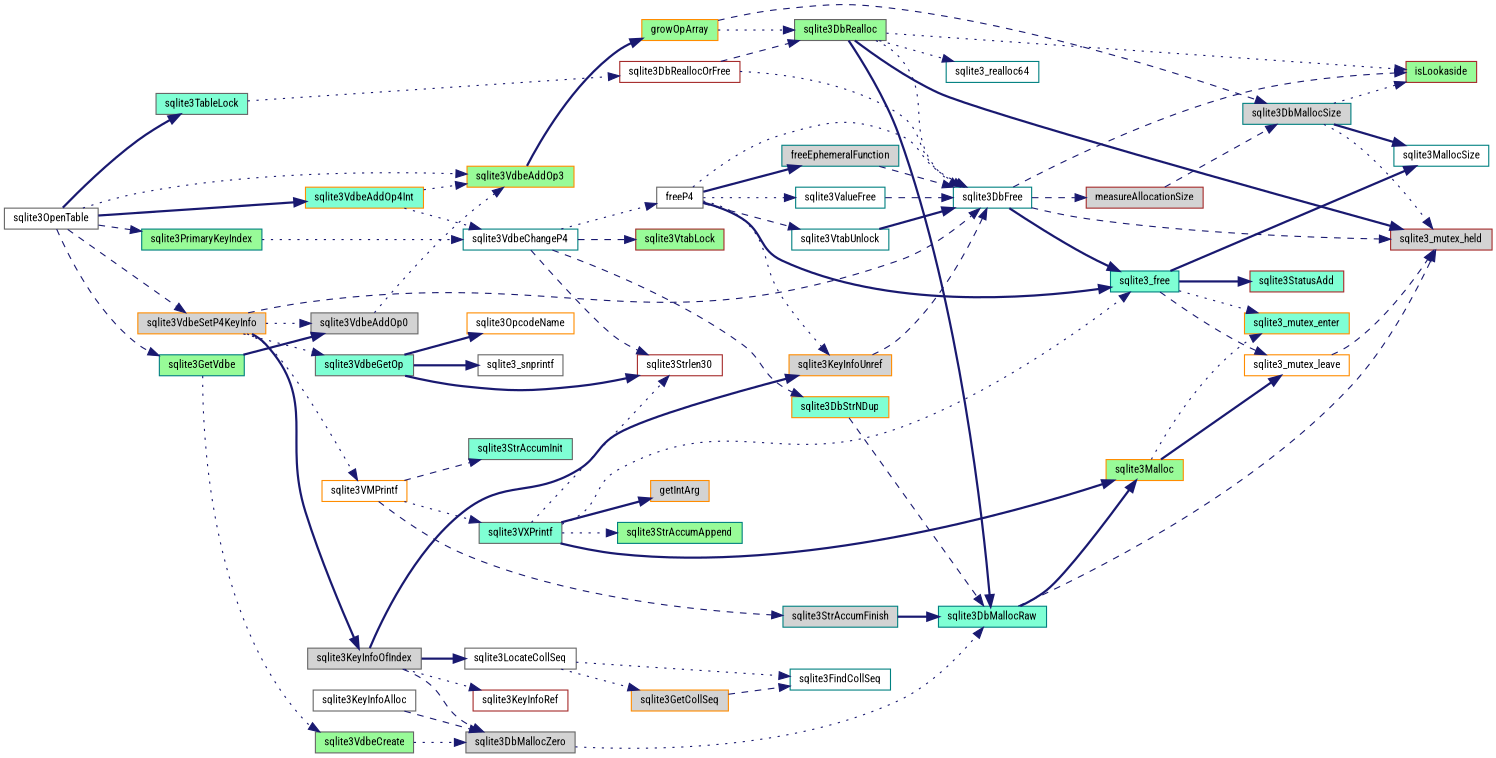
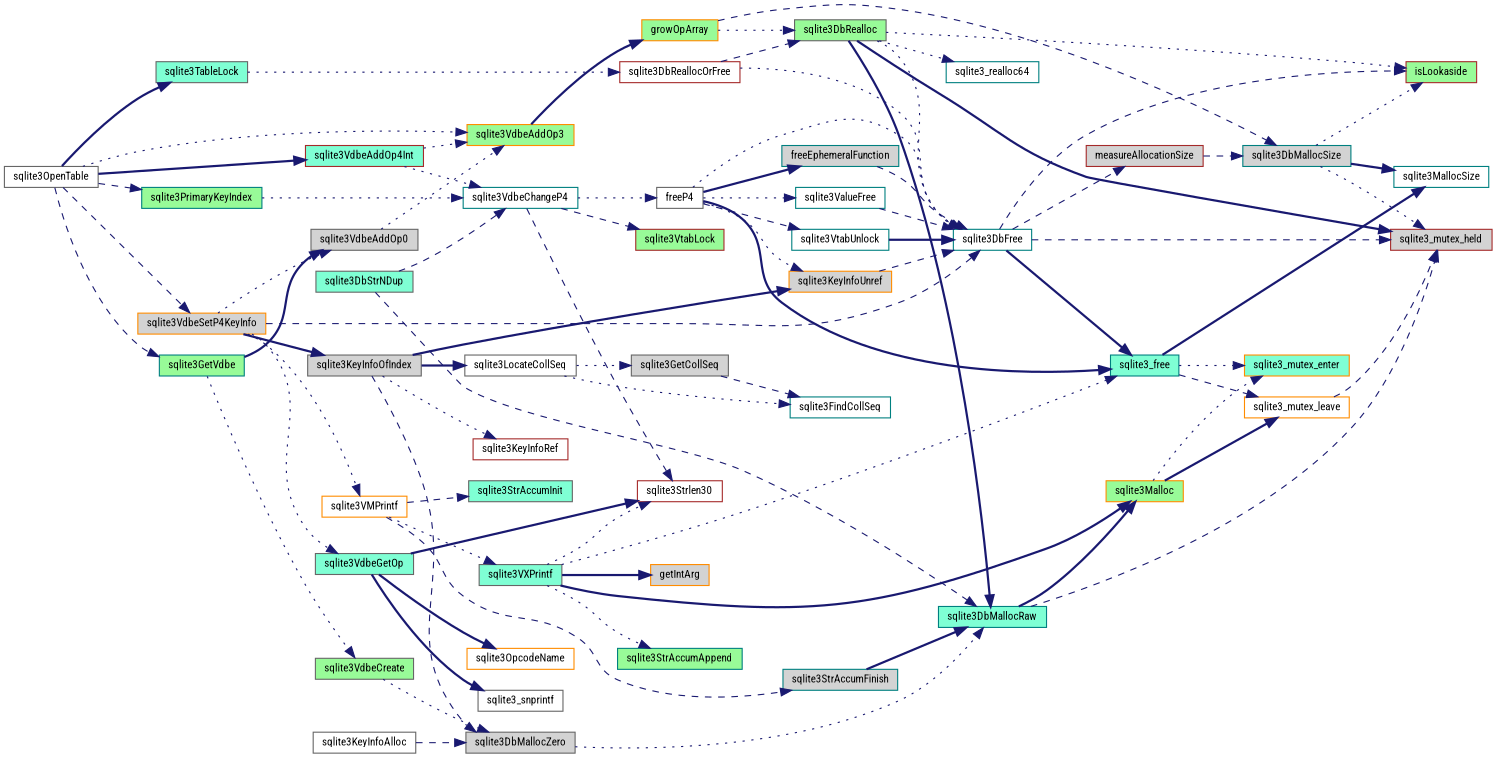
  digraph {
    fontname="Roboto Condensed"
    rankdir=LR
    node [color=gray40 fillcolor=white fontname="Roboto Condensed" fontsize=10 shape=record style=filled]
    edge [color=midnightblue fontname="Roboto Condensed" fontsize=10 labelfontname=FreeSans labelfontsize=10 style=dotted]
    n1 [fontcolor=black height=0.2 label=sqlite3OpenTable width=0.4]
    n2 [color=teal fillcolor=palegreen height=0.2 label=sqlite3GetVdbe width=0.4]
    n3 [color=darkorange fillcolor=palegreen height=0.2 label=sqlite3VdbeAddOp3 width=0.4]
    n4 [fillcolor=aquamarine height=0.2 label=sqlite3TableLock width=0.4]
-   n5 [color=darkorange fillcolor=aquamarine height=0.2 label=sqlite3VdbeAddOp4Int width=0.4]
+   n5 [color=brown fillcolor=aquamarine height=0.2 label=sqlite3VdbeAddOp4Int width=0.4]
    n6 [color=teal fillcolor=palegreen height=0.2 label=sqlite3PrimaryKeyIndex width=0.4]
    n7 [color=darkorange fillcolor=lightgrey height=0.2 label=sqlite3VdbeSetP4KeyInfo width=0.4]
    n8 [fillcolor=palegreen height=0.2 label=sqlite3VdbeCreate width=0.4]
    n9 [fillcolor=lightgrey height=0.2 label=sqlite3VdbeAddOp0 width=0.4]
    n10 [color=darkorange fillcolor=palegreen height=0.2 label=growOpArray width=0.4]
    n11 [color=brown height=0.2 label=sqlite3DbReallocOrFree width=0.4]
    n12 [color=teal height=0.2 label=sqlite3VdbeChangeP4 width=0.4]
    n13 [color=teal height=0.2 label=sqlite3DbFree width=0.4]
    n14 [fillcolor=lightgrey height=0.2 label=sqlite3KeyInfoOfIndex width=0.4]
    n15 [color=darkorange height=0.2 label=sqlite3VMPrintf width=0.4]
    n16 [fillcolor=aquamarine height=0.2 label=sqlite3VdbeGetOp width=0.4]
    n17 [fillcolor=lightgrey height=0.2 label=sqlite3DbMallocZero width=0.4]
    n18 [color=teal fillcolor=aquamarine height=0.2 label=sqlite3DbMallocRaw width=0.4]
    n19 [color=brown fillcolor=lightgrey height=0.2 label=sqlite3_mutex_held width=0.4]
    n20 [color=darkorange fillcolor=palegreen height=0.2 label=sqlite3Malloc width=0.4]
    n21 [color=darkorange fillcolor=aquamarine height=0.2 label=sqlite3_mutex_enter width=0.4]
    n22 [color=darkorange height=0.2 label=sqlite3_mutex_leave width=0.4]
    n23 [fillcolor=palegreen height=0.2 label=sqlite3DbRealloc width=0.4]
    n24 [color=teal fillcolor=lightgrey height=0.2 label=sqlite3DbMallocSize width=0.4]
    n25 [color=brown fillcolor=palegreen height=0.2 label=isLookaside width=0.4]
    n26 [color=teal height=0.2 label=sqlite3_realloc64 width=0.4]
    n27 [color=teal height=0.2 label=sqlite3MallocSize width=0.4]
    n28 [color=brown fillcolor=lightgrey height=0.2 label=measureAllocationSize width=0.4]
    n29 [color=teal fillcolor=aquamarine height=0.2 label=sqlite3_free width=0.4]
-   n30 [color=brown fillcolor=aquamarine height=0.2 label=sqlite3StatusAdd width=0.4]
    n31 [height=0.2 label=freeP4 width=0.4]
    n32 [color=brown fillcolor=palegreen height=0.2 label=sqlite3VtabLock width=0.4]
    n33 [color=brown height=0.2 label=sqlite3Strlen30 width=0.4]
-   n34 [color=darkorange fillcolor=aquamarine height=0.2 label=sqlite3DbStrNDup width=0.4]
+   n34 [fillcolor=aquamarine height=0.2 label=sqlite3DbStrNDup width=0.4]
    n35 [color=darkorange fillcolor=lightgrey height=0.2 label=sqlite3KeyInfoUnref width=0.4]
    n36 [color=teal fillcolor=lightgrey height=0.2 label=freeEphemeralFunction width=0.4]
    n37 [color=teal height=0.2 label=sqlite3ValueFree width=0.4]
    n38 [color=teal height=0.2 label=sqlite3VtabUnlock width=0.4]
    n39 [height=0.2 label=sqlite3LocateCollSeq width=0.4]
    n40 [color=brown height=0.2 label=sqlite3KeyInfoRef width=0.4]
    n41 [fillcolor=aquamarine height=0.2 label=sqlite3StrAccumInit width=0.4]
    n42 [fillcolor=aquamarine height=0.2 label=sqlite3VXPrintf width=0.4]
    n43 [color=teal fillcolor=lightgrey height=0.2 label=sqlite3StrAccumFinish width=0.4]
    n44 [color=darkorange height=0.2 label=sqlite3OpcodeName width=0.4]
    n45 [height=0.2 label=sqlite3_snprintf width=0.4]
    n46 [height=0.2 label=sqlite3KeyInfoAlloc width=0.4]
    n47 [color=teal height=0.2 label=sqlite3FindCollSeq width=0.4]
-   n48 [color=darkorange fillcolor=lightgrey height=0.2 label=sqlite3GetCollSeq width=0.4]
+   n48 [fillcolor=lightgrey height=0.2 label=sqlite3GetCollSeq width=0.4]
    n49 [color=teal fillcolor=palegreen height=0.2 label=sqlite3StrAccumAppend width=0.4]
    n50 [color=darkorange fillcolor=lightgrey height=0.2 label=getIntArg width=0.4]
    n1 -> n2 [style=dashed]
    n1 -> n3
    n1 -> n4 [style=bold]
    n1 -> n5 [style=bold]
    n1 -> n6 [style=dashed]
    n1 -> n7 [style=dashed]
    n2 -> n8
    n2 -> n9 [style=bold]
    n3 -> n10 [style=bold]
    n4 -> n11
    n5 -> n3
    n5 -> n12
    n6 -> n12
    n7 -> n9
    n7 -> n13 [style=dashed]
    n7 -> n14 [style=bold]
    n7 -> n15
    n7 -> n16
    n8 -> n17
    n9 -> n3
    n10 -> n23
    n10 -> n24 [style=dashed]
    n11 -> n13
    n11 -> n23 [style=dashed]
    n12 -> n31
    n12 -> n32 [style=dashed]
    n12 -> n33 [style=dashed]
-   n12 -> n34 [style=dashed]
+   n34 -> n12 [style=dashed]
    n13 -> n19 [style=dashed]
    n13 -> n25 [style=dashed]
    n13 -> n28 [style=dashed]
    n13 -> n29 [style=bold]
    n14 -> n17 [style=dashed]
    n14 -> n35 [style=bold]
    n14 -> n39 [style=bold]
    n14 -> n40
    n15 -> n41 [style=dashed]
    n15 -> n42
    n15 -> n43 [style=dashed]
    n16 -> n33 [style=bold]
    n16 -> n44 [style=bold]
    n16 -> n45 [style=bold]
    n17 -> n18
    n18 -> n19 [style=dashed]
    n18 -> n20 [style=bold]
    n20 -> n21
    n20 -> n22 [style=bold]
    n22 -> n19 [style=dashed]
    n23 -> n13
    n23 -> n18 [style=bold]
    n23 -> n19 [style=bold]
    n23 -> n25
    n23 -> n26
    n24 -> n19
    n24 -> n25
    n24 -> n27 [style=bold]
    n28 -> n24 [style=dashed]
    n29 -> n21
    n29 -> n22 [style=dashed]
    n29 -> n27 [style=bold]
-   n29 -> n30 [style=bold]
    n31 -> n13
    n31 -> n29 [style=bold]
    n31 -> n35
    n31 -> n36 [style=bold]
    n31 -> n37
    n31 -> n38 [style=dashed]
    n34 -> n18 [style=dashed]
    n35 -> n13 [style=dashed]
    n36 -> n13 [style=dashed]
    n37 -> n13 [style=dashed]
    n38 -> n13 [style=bold]
    n39 -> n47
    n39 -> n48
    n42 -> n20 [style=bold]
    n42 -> n29
    n42 -> n33
    n42 -> n49
    n42 -> n50 [style=bold]
    n43 -> n18 [style=bold]
    n46 -> n17 [style=dashed]
    n48 -> n47 [style=dashed]
  }
